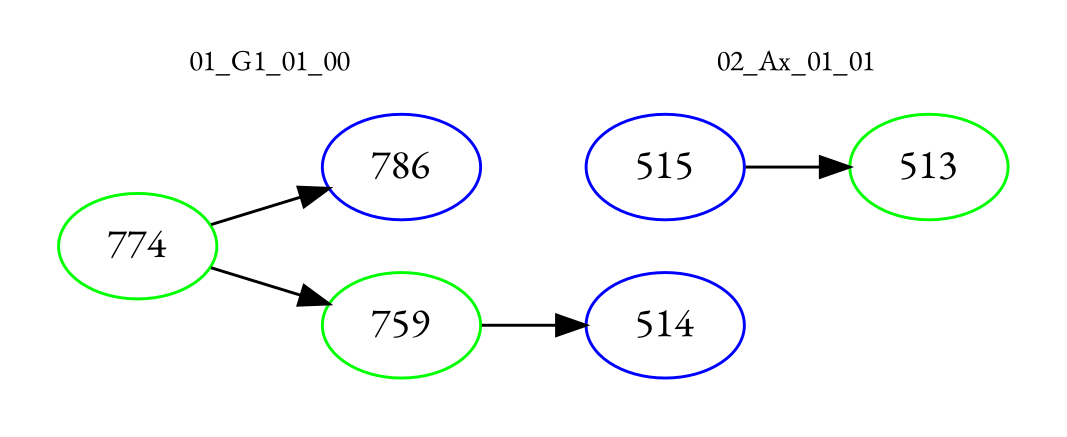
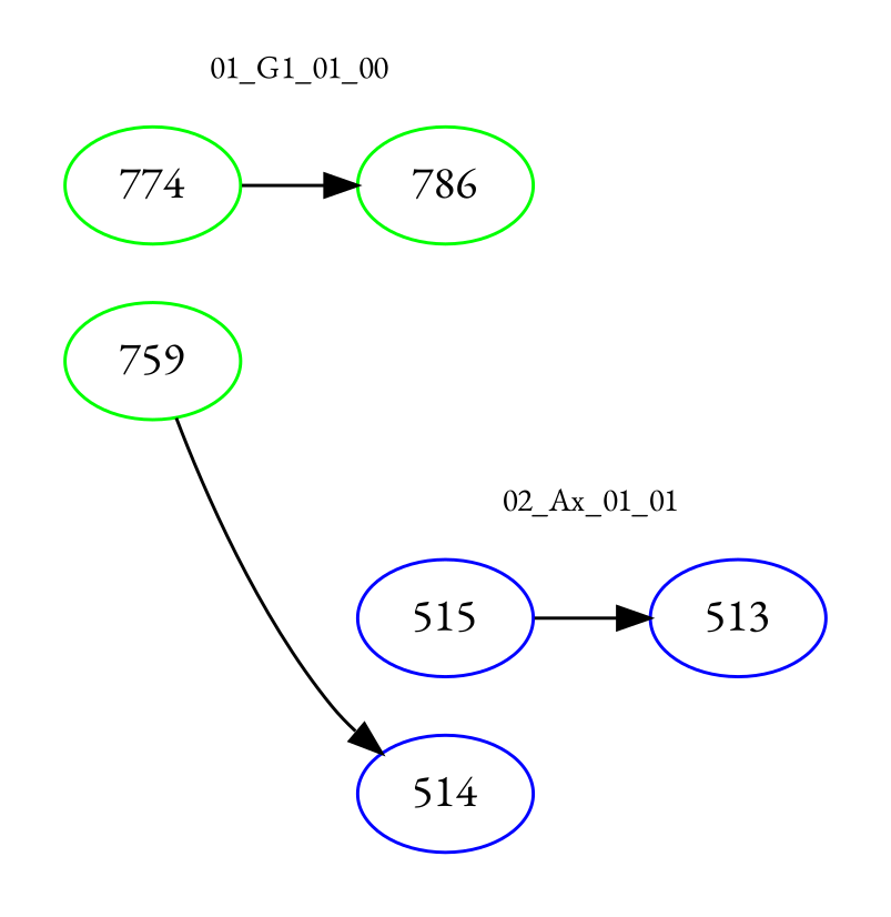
  digraph {
    fontname="EB Garamond"
    rankdir=LR
    node [color=blue fontname="EB Garamond"]
    edge [color=black fontname="EB Garamond"]
    n1 [label=515]
-   n2 [color=green label=513]
+   n2 [label=513]
    n3 [label=514]
    n4 [color=green label=774]
    n5 [color=green label=759]
-   n6 [label=786]
+   n6 [color=green label=786]
    subgraph cluster_1 {
      color=white
      fontsize=10
      label="02_Ax_01_01"
      n1
      n2
      n3
    }
    subgraph cluster_2 {
      color=white
      fontsize=10
      label="01_G1_01_00"
      n4
      n5
      n6
    }
    n1 -> n2
-   n4 -> n5
    n4 -> n6
    n5 -> n3
  }
